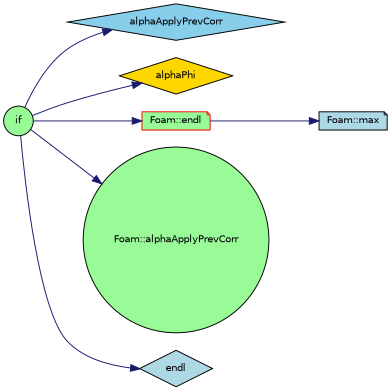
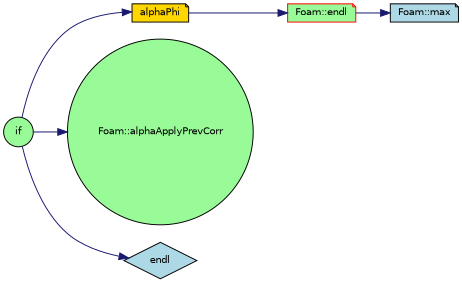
  digraph {
    rankdir=LR
    node [color=black fillcolor=palegreen fontname=Helvetica fontsize=10 shape=note style=filled]
    edge [color=midnightblue fontname=Helvetica fontsize=10 labelfontname=Helvetica labelfontsize=10 style=solid]
    n1 [fontcolor=black height=0.2 label=if shape=circle width=0.4]
-   n2 [fillcolor=skyblue height=0.2 label=alphaApplyPrevCorr shape=diamond width=0.4]
-   n3 [fillcolor=gold height=0.2 label=alphaPhi shape=diamond width=0.4]
+   n3 [fillcolor=gold height=0.2 label=alphaPhi width=0.4]
    n4 [color=red height=0.2 label="Foam::endl" width=0.4]
    n5 [height=0.2 label="Foam::alphaApplyPrevCorr" shape=circle width=0.4]
    n6 [fillcolor=lightblue height=0.2 label=endl shape=diamond width=0.4]
    n7 [fillcolor=lightblue height=0.2 label="Foam::max" width=0.4]
-   n1 -> n2
    n1 -> n3
-   n1 -> n4
+   n3 -> n4
    n1 -> n5
    n1 -> n6
    n4 -> n7
  }
